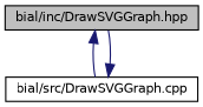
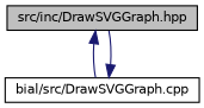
  digraph {
    node [color=black fontname=Helvetica fontsize=10 shape=record style=filled]
    edge [color=midnightblue dir=back fontname=Helvetica fontsize=10 labelfontname=Helvetica labelfontsize=10 style=solid]
-   n1 [fillcolor=grey75 fontcolor=black height=0.2 label="bial/inc/DrawSVGGraph.hpp" width=0.4]
+   n1 [fillcolor=grey75 fontcolor=black height=0.2 label="src/inc/DrawSVGGraph.hpp" width=0.4]
    n2 [fillcolor=white height=0.2 label="bial/src/DrawSVGGraph.cpp" width=0.4]
    n1 -> n2
    n2 -> n1
  }
